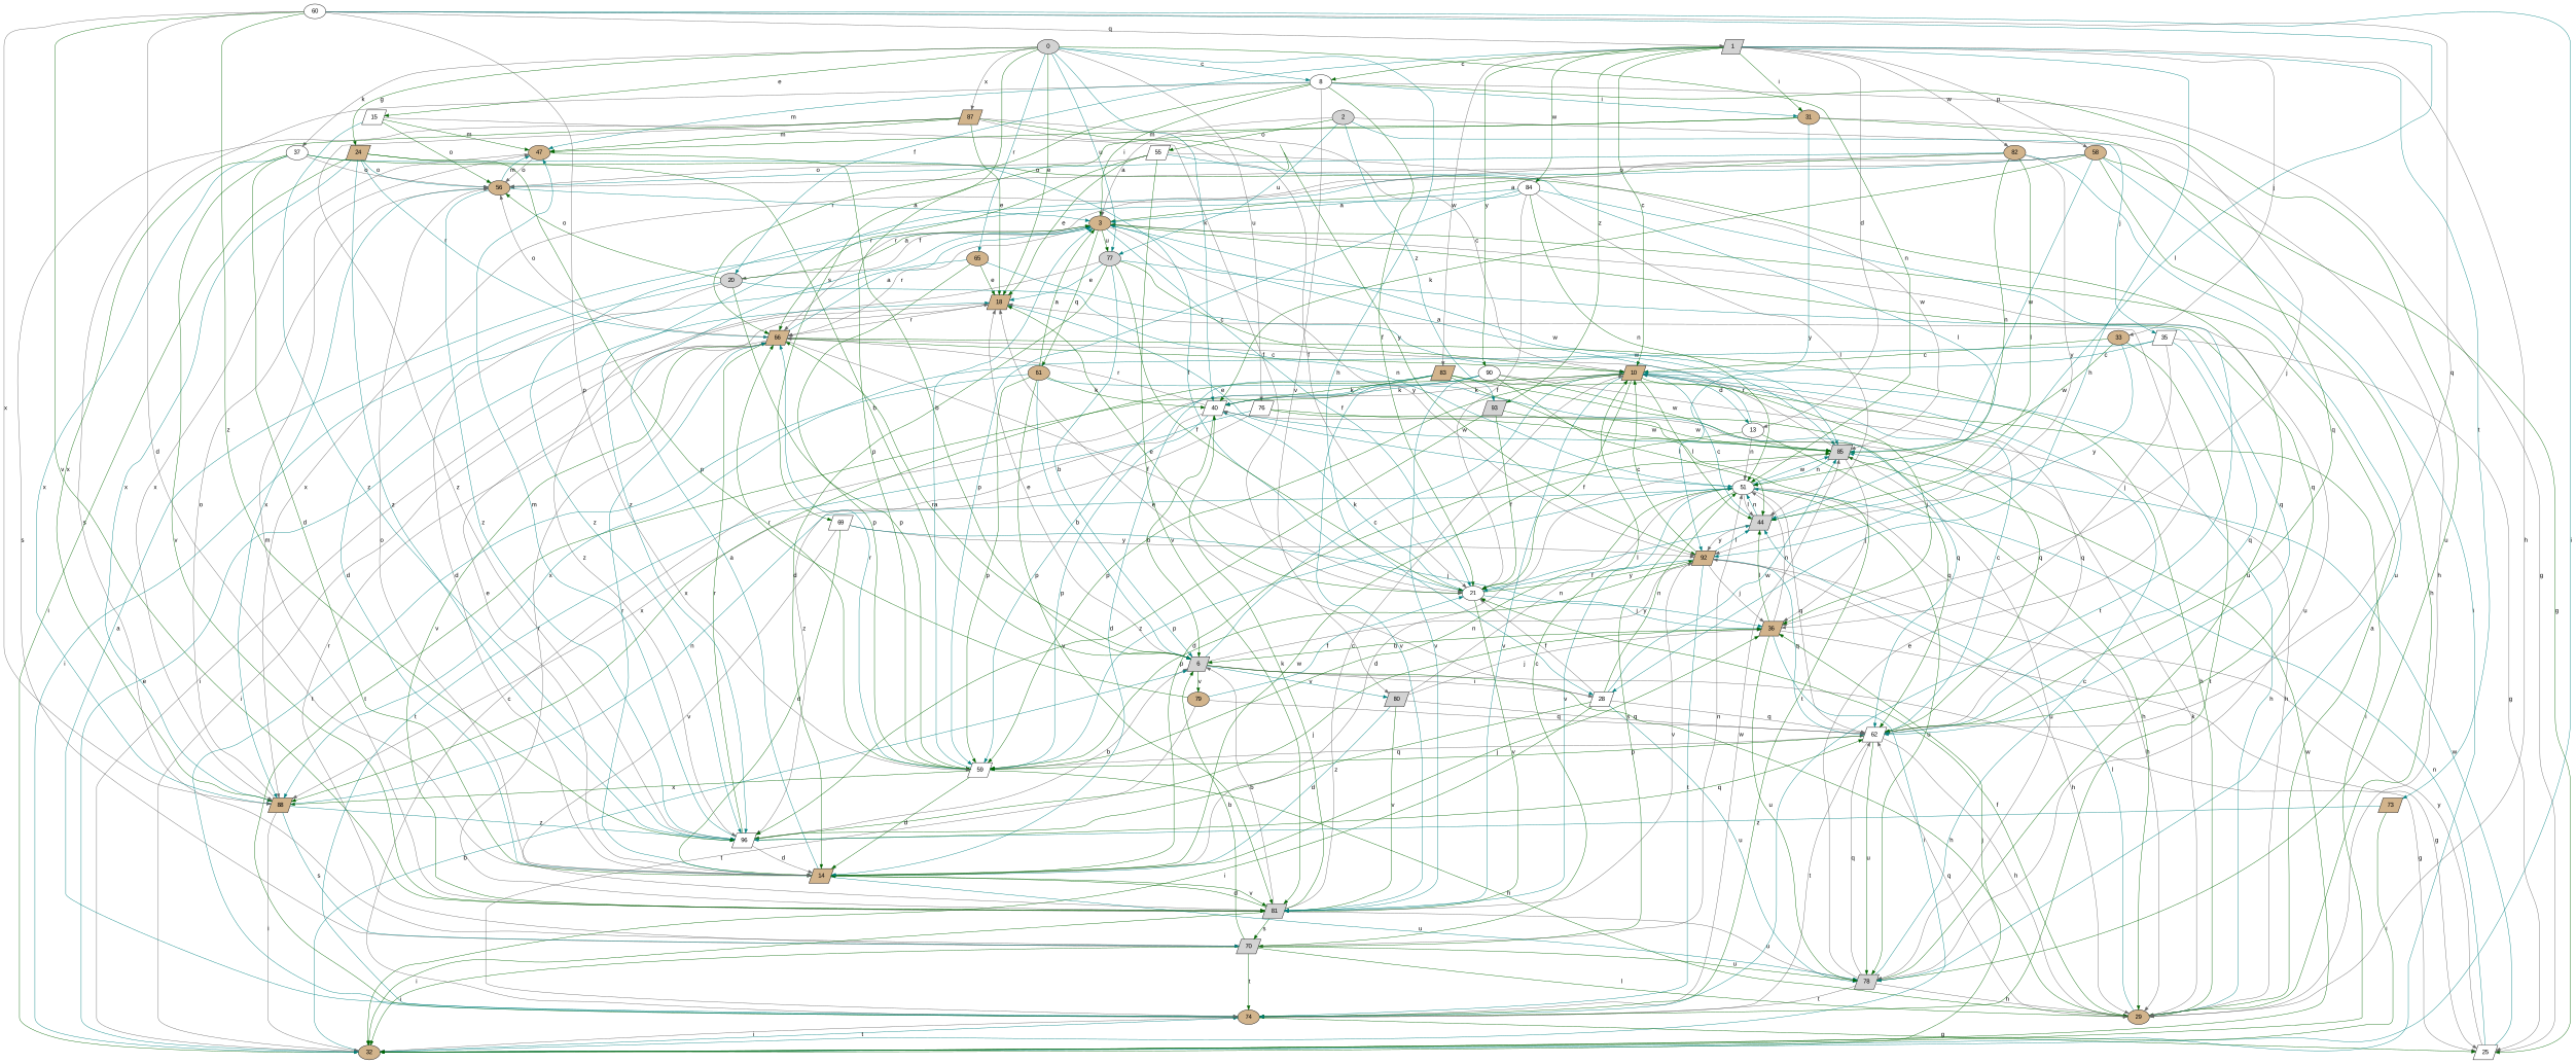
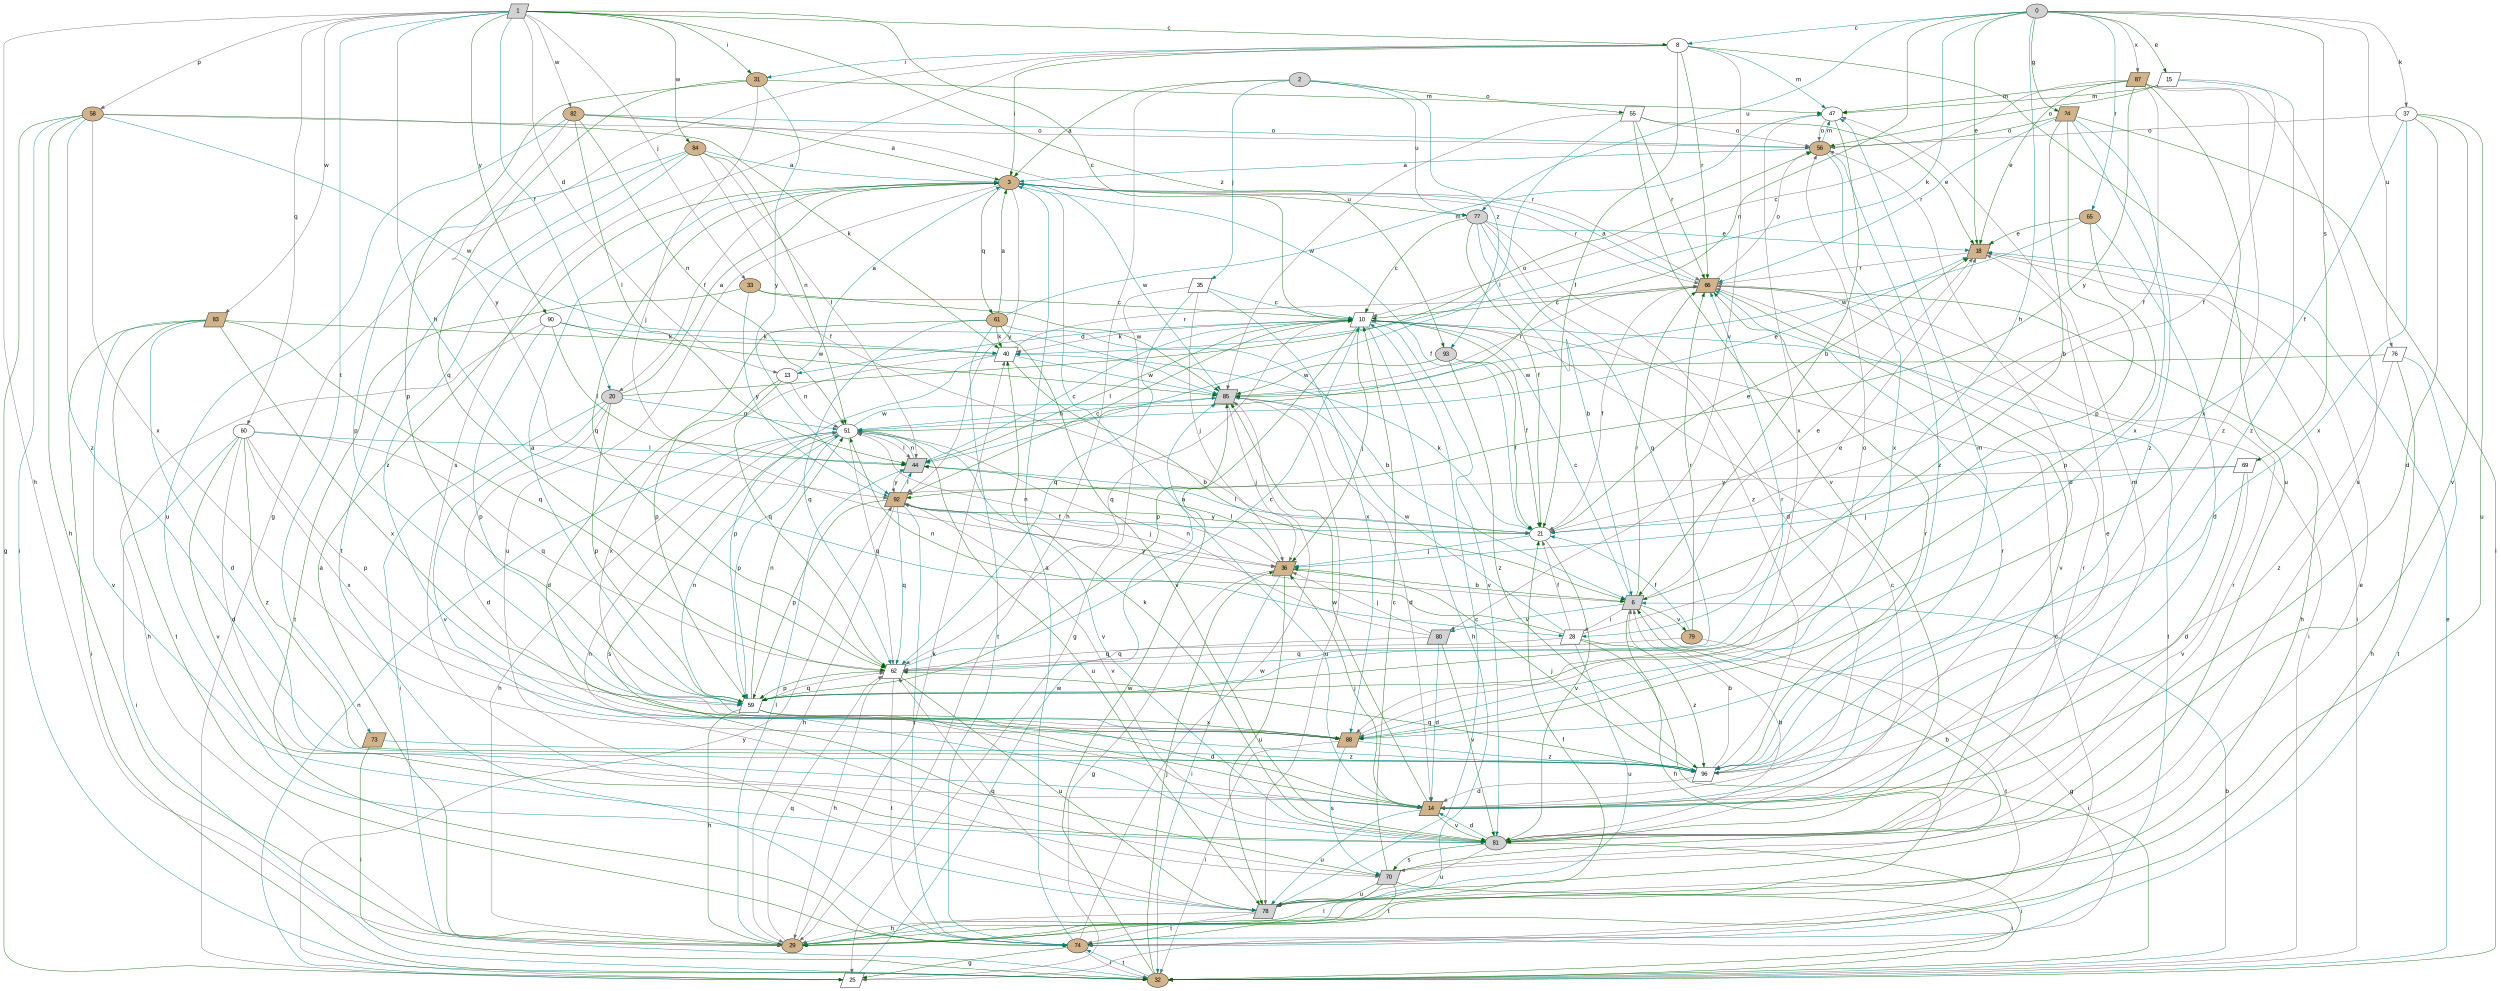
  strict digraph {
    fontname="Liberation Sans"
    node [fillcolor=tan fontname="Liberation Sans" shape=parallelogram style=filled]
    edge [color=darkgreen fontname="Liberation Sans"]
    0 [fillcolor=lightgrey shape=ellipse]
    8 [fillcolor=white shape=ellipse]
    15 [fillcolor=white]
    18
    24
    28 [fillcolor=white]
    37 [fillcolor=white shape=ellipse]
    40 [fillcolor=white]
    51 [fillcolor=white shape=ellipse]
    65 [shape=ellipse]
    69 [fillcolor=white]
    76 [fillcolor=white]
    77 [fillcolor=lightgrey shape=ellipse]
    87
    31 [shape=ellipse]
    3 [shape=ellipse]
    21 [fillcolor=white shape=ellipse]
    66
    78 [fillcolor=lightgrey]
    25 [fillcolor=white]
    80 [fillcolor=lightgrey]
-   47 [shape=ellipse]
+   47 [fillcolor=white shape=ellipse]
    70 [fillcolor=lightgrey]
    56 [shape=ellipse]
    96 [fillcolor=white]
    32 [shape=ellipse]
    6 [fillcolor=lightgrey]
    59 [fillcolor=white]
    88
    62 [fillcolor=white]
    85 [fillcolor=lightgrey]
-   81 [fillcolor=lightgrey]
+   81 [fillcolor=lightgrey shape=ellipse]
    14
    29 [shape=ellipse]
    44 [fillcolor=lightgrey]
    92
    36
    74 [shape=ellipse]
-   10
+   10 [fillcolor=white]
    1 [fillcolor=lightgrey]
    13 [fillcolor=white shape=ellipse]
    20 [fillcolor=lightgrey shape=ellipse]
    33 [shape=ellipse]
    58 [shape=ellipse]
    60 [fillcolor=white shape=ellipse]
    73
    82 [shape=ellipse]
    83
-   84 [fillcolor=white shape=ellipse]
+   84 [shape=ellipse]
    90 [fillcolor=white shape=ellipse]
-   93 [fillcolor=lightgrey]
+   93 [fillcolor=lightgrey shape=ellipse]
    2 [fillcolor=lightgrey shape=ellipse]
    35 [fillcolor=white]
    55 [fillcolor=white]
    61 [shape=ellipse]
    79 [shape=ellipse]
    0 -> 8 [color=teal label=c]
    0 -> 15 [label=e]
    0 -> 18 [label=e]
    0 -> 24 [label=g]
    0 -> 28 [color=teal label=h]
    0 -> 37 [color=gray40 label=k]
    0 -> 40 [color=teal label=k]
    0 -> 51 [label=n]
    0 -> 65 [color=teal label=r]
    0 -> 69 [label=s]
    0 -> 76 [color=gray40 label=u]
    0 -> 77 [color=teal label=u]
    0 -> 87 [color=gray40 label=x]
    8 -> 31 [color=teal label=i]
    8 -> 3 [label=i]
    8 -> 21 [label=f]
    8 -> 66 [label=r]
    8 -> 78 [label=u]
    8 -> 25 [color=gray40 label=g]
    8 -> 80 [color=gray40 label=v]
    8 -> 47 [color=teal label=m]
    8 -> 70 [color=gray40 label=s]
    15 -> 21 [color=gray40 label=f]
    15 -> 47 [label=m]
    15 -> 56 [label=o]
    15 -> 96 [color=teal label=z]
    18 -> 66 [color=gray40 label=r]
    18 -> 32 [color=gray40 label=i]
    24 -> 66 [color=teal label=r]
-   24 -> 56 [color=teal label=o]
+   24 -> 56 [label=o]
    24 -> 96 [color=teal label=z]
    24 -> 32 [label=i]
    24 -> 6 [label=b]
    24 -> 59 [label=p]
    24 -> 88 [color=teal label=x]
    28 -> 18 [color=gray40 label=e]
    28 -> 51 [label=n]
    28 -> 21 [color=gray40 label=f]
    28 -> 78 [color=teal label=u]
    28 -> 96 [label=z]
    28 -> 32 [label=i]
    28 -> 62 [color=gray40 label=q]
    28 -> 85 [color=teal label=w]
    37 -> 21 [color=teal label=f]
    37 -> 78 [label=u]
    37 -> 56 [color=gray40 label=o]
    37 -> 88 [color=teal label=x]
    37 -> 81 [label=v]
    37 -> 14 [label=d]
    40 -> 66 [color=gray40 label=r]
    40 -> 6 [label=b]
    40 -> 59 [color=teal label=p]
    40 -> 88 [color=gray40 label=x]
    40 -> 85 [color=teal label=w]
    51 -> 18 [color=teal label=e]
    51 -> 78 [label=u]
    51 -> 70 [label=s]
    51 -> 59 [color=teal label=p]
    51 -> 62 [color=gray40 label=q]
    51 -> 85 [color=teal label=w]
    51 -> 81 [color=teal label=v]
    51 -> 29 [color=gray40 label=h]
    51 -> 44 [color=gray40 label=l]
    65 -> 18 [label=e]
    65 -> 59 [label=p]
    65 -> 85 [color=teal label=w]
    65 -> 14 [color=teal label=d]
    69 -> 81 [color=gray40 label=v]
    69 -> 14 [label=d]
    69 -> 92 [color=gray40 label=y]
    69 -> 36 [color=teal label=j]
    76 -> 96 [color=gray40 label=z]
    76 -> 85 [label=w]
    76 -> 29 [label=h]
    76 -> 74 [color=teal label=t]
    77 -> 18 [color=teal label=e]
    77 -> 21 [label=f]
    77 -> 96 [color=gray40 label=z]
    77 -> 6 [color=teal label=b]
    77 -> 62 [color=teal label=q]
-   77 -> 14 [label=d]
+   77 -> 14 [color=gray40 label=d]
    77 -> 10 [label=c]
    87 -> 18 [label=e]
    87 -> 21 [color=gray40 label=f]
    87 -> 47 [label=m]
    87 -> 70 [color=gray40 label=s]
    87 -> 96 [color=gray40 label=z]
    87 -> 88 [label=x]
    87 -> 92 [label=y]
    87 -> 10 [color=gray40 label=c]
    31 -> 47 [label=m]
    31 -> 59 [label=p]
    31 -> 62 [label=q]
    31 -> 92 [color=teal label=y]
    31 -> 36 [color=gray40 label=j]
    3 -> 77 [label=u]
    3 -> 21 [color=teal label=f]
    3 -> 66 [color=gray40 label=r]
    3 -> 78 [color=gray40 label=u]
    3 -> 62 [label=q]
    3 -> 85 [color=teal label=w]
    3 -> 92 [color=gray40 label=y]
    3 -> 20 [color=gray40 label=f]
    3 -> 61 [label=q]
    21 -> 18 [label=e]
    21 -> 40 [color=teal label=k]
    21 -> 81 [label=v]
    21 -> 44 [color=teal label=l]
    21 -> 92 [label=y]
    21 -> 36 [color=teal label=j]
    66 -> 3 [color=teal label=a]
    66 -> 21 [color=gray40 label=f]
    66 -> 56 [color=gray40 label=o]
    66 -> 32 [color=gray40 label=i]
    66 -> 81 [label=v]
    66 -> 29 [label=h]
    66 -> 10 [label=c]
    78 -> 18 [color=gray40 label=e]
    78 -> 62 [color=gray40 label=q]
    78 -> 29 [color=gray40 label=h]
    78 -> 74 [color=gray40 label=t]
    78 -> 10 [color=teal label=c]
    25 -> 51 [color=teal label=n]
    25 -> 85 [color=teal label=w]
    25 -> 92 [color=gray40 label=y]
    80 -> 51 [color=gray40 label=n]
    80 -> 62 [color=gray40 label=q]
    80 -> 81 [label=v]
    80 -> 14 [color=teal label=d]
    80 -> 36 [color=gray40 label=j]
    47 -> 56 [color=gray40 label=o]
    47 -> 6 [label=b]
    47 -> 88 [color=gray40 label=x]
    70 -> 51 [color=gray40 label=n]
    70 -> 66 [color=gray40 label=r]
    70 -> 78 [label=u]
    70 -> 32 [label=i]
    70 -> 6 [label=b]
    70 -> 29 [label=l]
    70 -> 74 [label=t]
    70 -> 10 [label=c]
    56 -> 3 [color=teal label=a]
    56 -> 47 [color=teal label=m]
    56 -> 96 [color=teal label=z]
    56 -> 88 [color=teal label=x]
    96 -> 66 [label=r]
    96 -> 47 [color=teal label=m]
    96 -> 6 [color=gray40 label=b]
    96 -> 62 [label=q]
    96 -> 14 [color=gray40 label=d]
    96 -> 36 [label=j]
    32 -> 18 [color=teal label=e]
    32 -> 6 [color=teal label=b]
    32 -> 85 [label=w]
    32 -> 36 [label=j]
    32 -> 74 [color=teal label=t]
    6 -> 18 [color=gray40 label=e]
    6 -> 28 [color=gray40 label=i]
    6 -> 66 [label=r]
    6 -> 25 [color=gray40 label=g]
    6 -> 80 [color=teal label=v]
    6 -> 29 [label=h]
    6 -> 92 [color=gray40 label=y]
    6 -> 10 [color=teal label=c]
    6 -> 79 [label=v]
    59 -> 51 [label=n]
    59 -> 3 [color=teal label=a]
    59 -> 66 [color=teal label=r]
    59 -> 88 [label=x]
    59 -> 62 [color=gray40 label=q]
    59 -> 14 [label=d]
    59 -> 29 [label=h]
    88 -> 51 [color=teal label=n]
    88 -> 70 [color=teal label=s]
    88 -> 56 [color=gray40 label=o]
    88 -> 96 [color=teal label=z]
    88 -> 32 [color=gray40 label=i]
    62 -> 78 [label=u]
    62 -> 59 [label=p]
    62 -> 29 [color=gray40 label=h]
    62 -> 74 [color=gray40 label=t]
    62 -> 10 [color=teal label=c]
    85 -> 51 [color=teal label=n]
    85 -> 66 [color=gray40 label=r]
    85 -> 78 [color=gray40 label=u]
    85 -> 14 [color=gray40 label=d]
    85 -> 36 [color=gray40 label=j]
    81 -> 40 [label=k]
    81 -> 66 [color=gray40 label=r]
    81 -> 78 [color=gray40 label=u]
    81 -> 47 [color=gray40 label=m]
    81 -> 70 [label=s]
    81 -> 32 [label=i]
    81 -> 6 [color=gray40 label=b]
-   81 -> 14 [label=d]
+   81 -> 14 [color=teal label=d]
    81 -> 10 [color=gray40 label=c]
    14 -> 18 [color=gray40 label=e]
    14 -> 3 [color=teal label=a]
    14 -> 66 [color=teal label=r]
    14 -> 78 [color=teal label=u]
    14 -> 56 [color=gray40 label=o]
    14 -> 85 [label=w]
    14 -> 81 [label=v]
    14 -> 36 [label=j]
    29 -> 40 [color=gray40 label=k]
    29 -> 3 [label=a]
    29 -> 21 [label=f]
    29 -> 62 [color=gray40 label=q]
    29 -> 44 [color=teal label=l]
    44 -> 51 [color=teal label=n]
    44 -> 92 [color=gray40 label=y]
    44 -> 10 [color=teal label=c]
    92 -> 21 [color=teal label=f]
    92 -> 59 [label=p]
    92 -> 62 [color=teal label=q]
    92 -> 81 [color=gray40 label=v]
    92 -> 29 [color=gray40 label=h]
    92 -> 44 [color=teal label=l]
    92 -> 36 [color=gray40 label=j]
    92 -> 74 [color=teal label=t]
    92 -> 10 [label=c]
    36 -> 51 [color=gray40 label=n]
    36 -> 78 [label=u]
    36 -> 25 [color=gray40 label=g]
    36 -> 32 [color=teal label=i]
    36 -> 6 [label=b]
    36 -> 44 [label=l]
    74 -> 3 [color=teal label=a]
    74 -> 25 [label=g]
    74 -> 32 [color=gray40 label=i]
    74 -> 85 [color=gray40 label=w]
    74 -> 10 [color=gray40 label=c]
    10 -> 40 [color=gray40 label=k]
    10 -> 21 [label=f]
    10 -> 59 [label=p]
    10 -> 62 [color=gray40 label=q]
    10 -> 81 [color=teal label=v]
    10 -> 29 [color=teal label=h]
    10 -> 44 [label=l]
    10 -> 36 [label=j]
-   10 -> 74 [label=t]
+   10 -> 74 [color=teal label=t]
    10 -> 13 [color=teal label=d]
    1 -> 8 [label=c]
    1 -> 28 [color=teal label=h]
    1 -> 31 [label=i]
    1 -> 29 [color=gray40 label=h]
    1 -> 10 [label=c]
    1 -> 13 [color=gray40 label=d]
    1 -> 20 [color=teal label=f]
    1 -> 33 [color=gray40 label=j]
    1 -> 58 [color=gray40 label=p]
-   60 -> 1 [color=gray40 label=q]
+   1 -> 60 [color=gray40 label=q]
    1 -> 73 [color=teal label=t]
    1 -> 82 [color=gray40 label=w]
    1 -> 83 [color=gray40 label=w]
    1 -> 84 [label=w]
    1 -> 90 [label=y]
    1 -> 93 [label=z]
    13 -> 51 [color=gray40 label=n]
    13 -> 3 [color=teal label=a]
    13 -> 62 [label=q]
    13 -> 14 [label=d]
    20 -> 51 [color=teal label=n]
    20 -> 3 [label=a]
    20 -> 56 [label=o]
    20 -> 32 [color=teal label=i]
    20 -> 59 [label=p]
-   90 -> 81 [color=teal label=v]
+   20 -> 81 [color=teal label=v]
    20 -> 14 [color=gray40 label=d]
    33 -> 85 [label=w]
    33 -> 92 [color=teal label=y]
    33 -> 74 [label=t]
    33 -> 10 [label=c]
    58 -> 40 [label=k]
    58 -> 25 [label=g]
    58 -> 56 [color=gray40 label=o]
    58 -> 96 [color=teal label=z]
    58 -> 32 [color=teal label=i]
    58 -> 88 [color=gray40 label=x]
    58 -> 85 [color=teal label=w]
    58 -> 29 [label=h]
    60 -> 96 [label=z]
    60 -> 32 [color=teal label=i]
    60 -> 59 [color=gray40 label=p]
    60 -> 88 [color=gray40 label=x]
    60 -> 62 [color=gray40 label=q]
    60 -> 81 [label=v]
    60 -> 14 [color=gray40 label=d]
    60 -> 44 [color=teal label=l]
    73 -> 96 [color=teal label=z]
    73 -> 32 [label=i]
    82 -> 51 [label=n]
    82 -> 3 [label=a]
    82 -> 66 [color=gray40 label=r]
    82 -> 78 [color=teal label=u]
    82 -> 56 [color=teal label=o]
    82 -> 44 [label=l]
    82 -> 92 [color=gray40 label=y]
    83 -> 40 [label=k]
    83 -> 32 [label=i]
    83 -> 88 [label=x]
    83 -> 62 [label=q]
    83 -> 81 [color=teal label=v]
    83 -> 14 [color=teal label=d]
    83 -> 74 [label=t]
    84 -> 51 [label=n]
    84 -> 3 [color=teal label=a]
    84 -> 21 [color=gray40 label=f]
    84 -> 96 [color=teal label=z]
    84 -> 59 [color=teal label=p]
    84 -> 44 [color=gray40 label=l]
    84 -> 74 [color=teal label=t]
    90 -> 40 [color=teal label=k]
    90 -> 59 [color=teal label=p]
    90 -> 85 [label=w]
    90 -> 29 [color=gray40 label=h]
    90 -> 44 [label=l]
    93 -> 21 [label=f]
    93 -> 96 [label=z]
    93 -> 85 [label=w]
    2 -> 77 [color=teal label=u]
-   2 -> 3 [color=gray40 label=a]
+   2 -> 3 [label=a]
    2 -> 29 [color=gray40 label=h]
    2 -> 93 [color=teal label=z]
    2 -> 35 [color=teal label=j]
    2 -> 55 [label=o]
    35 -> 25 [color=gray40 label=g]
    35 -> 88 [color=teal label=x]
    35 -> 62 [color=teal label=q]
    35 -> 36 [color=gray40 label=j]
    35 -> 10 [color=teal label=c]
    55 -> 18 [label=e]
    55 -> 66 [label=r]
    55 -> 56 [color=gray40 label=o]
    55 -> 85 [color=gray40 label=w]
    55 -> 81 [label=v]
    55 -> 44 [color=teal label=l]
    61 -> 40 [label=k]
    61 -> 3 [label=a]
+   61 -> 47 [color=teal label=m]
    61 -> 6 [color=teal label=b]
    61 -> 59 [label=p]
    61 -> 62 [color=teal label=q]
    61 -> 81 [label=v]
    61 -> 74 [color=teal label=t]
    79 -> 21 [color=teal label=f]
    79 -> 66 [label=r]
    79 -> 62 [color=gray40 label=q]
    79 -> 74 [color=gray40 label=t]
  }
